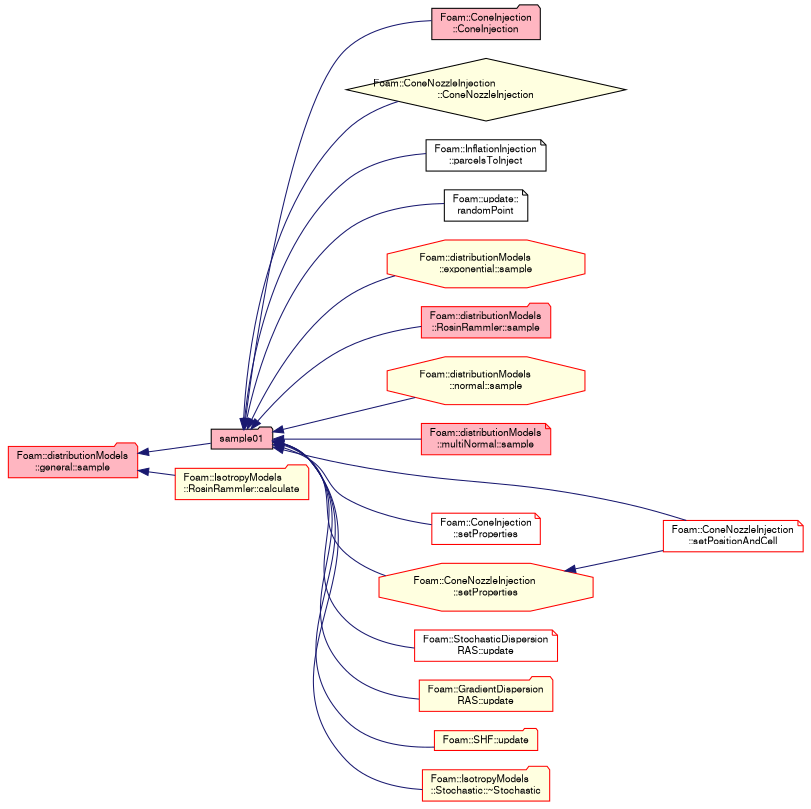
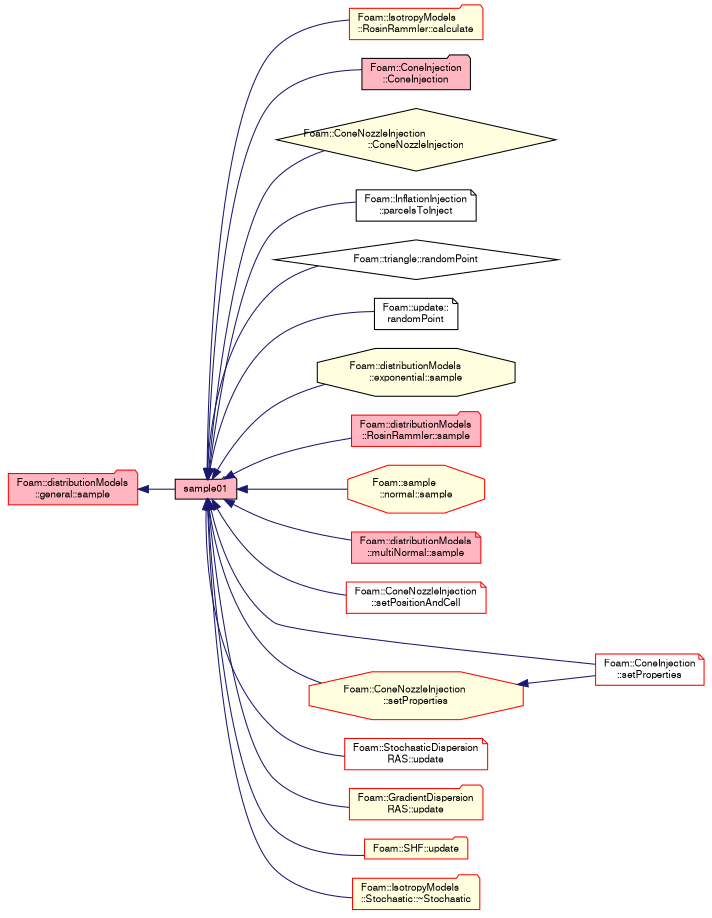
  digraph {
    rankdir=LR
    node [color=red fillcolor=lightyellow fontname=FreeSans fontsize=10 shape=folder style=filled]
    edge [color=midnightblue dir=back fontname=FreeSans fontsize=10 labelfontname=FreeSans labelfontsize=10 style=solid]
    n1 [color=black fillcolor=lightpink fontcolor=black height=0.2 label=sample01 width=0.4]
    n2 [height=0.2 label="Foam::IsotropyModels\l::RosinRammler::calculate" width=0.4]
    n3 [color=black fillcolor=lightpink height=0.2 label="Foam::ConeInjection\l::ConeInjection" width=0.4]
    n4 [color=black height=0.2 label="Foam::ConeNozzleInjection\l::ConeNozzleInjection" shape=diamond width=0.4]
    n5 [color=black fillcolor=white height=0.2 label="Foam::InflationInjection\l::parcelsToInject" shape=note width=0.4]
+   n6 [color=black fillcolor=white height=0.2 label="Foam::triangle::randomPoint" shape=diamond width=0.4]
    n7 [color=black fillcolor=white height=0.2 label="Foam::update::\lrandomPoint" shape=note width=0.4]
-   n8 [height=0.2 label="Foam::distributionModels\l::exponential::sample" shape=octagon width=0.4]
+   n8 [color=black height=0.2 label="Foam::distributionModels\l::exponential::sample" shape=octagon width=0.4]
    n9 [fillcolor=lightpink height=0.2 label="Foam::distributionModels\l::RosinRammler::sample" width=0.4]
-   n10 [height=0.2 label="Foam::distributionModels\l::normal::sample" shape=octagon width=0.4]
+   n10 [height=0.2 label="Foam::sample\l::normal::sample" shape=octagon width=0.4]
    n11 [fillcolor=lightpink height=0.2 label="Foam::distributionModels\l::multiNormal::sample" shape=note width=0.4]
    n12 [fillcolor=white height=0.2 label="Foam::ConeNozzleInjection\l::setPositionAndCell" shape=note width=0.4]
    n13 [fillcolor=white height=0.2 label="Foam::ConeInjection\l::setProperties" shape=note width=0.4]
    n14 [height=0.2 label="Foam::ConeNozzleInjection\l::setProperties" shape=octagon width=0.4]
    n15 [fillcolor=white height=0.2 label="Foam::StochasticDispersion\lRAS::update" shape=note width=0.4]
    n16 [height=0.2 label="Foam::GradientDispersion\lRAS::update" width=0.4]
    n17 [height=0.2 label="Foam::SHF::update" width=0.4]
    n18 [height=0.2 label="Foam::IsotropyModels\l::Stochastic::~Stochastic" width=0.4]
    n19 [fillcolor=lightpink height=0.2 label="Foam::distributionModels\l::general::sample" width=0.4]
-   n19 -> n2
+   n1 -> n2
    n1 -> n3
    n1 -> n4
    n1 -> n5
+   n1 -> n6
    n1 -> n7
    n1 -> n8
    n1 -> n9
    n1 -> n10
    n1 -> n11
    n1 -> n12
    n1 -> n13
    n1 -> n14
    n1 -> n15
    n1 -> n16
    n1 -> n17
    n1 -> n18
-   n14 -> n12
+   n14 -> n13
    n19 -> n1
  }
